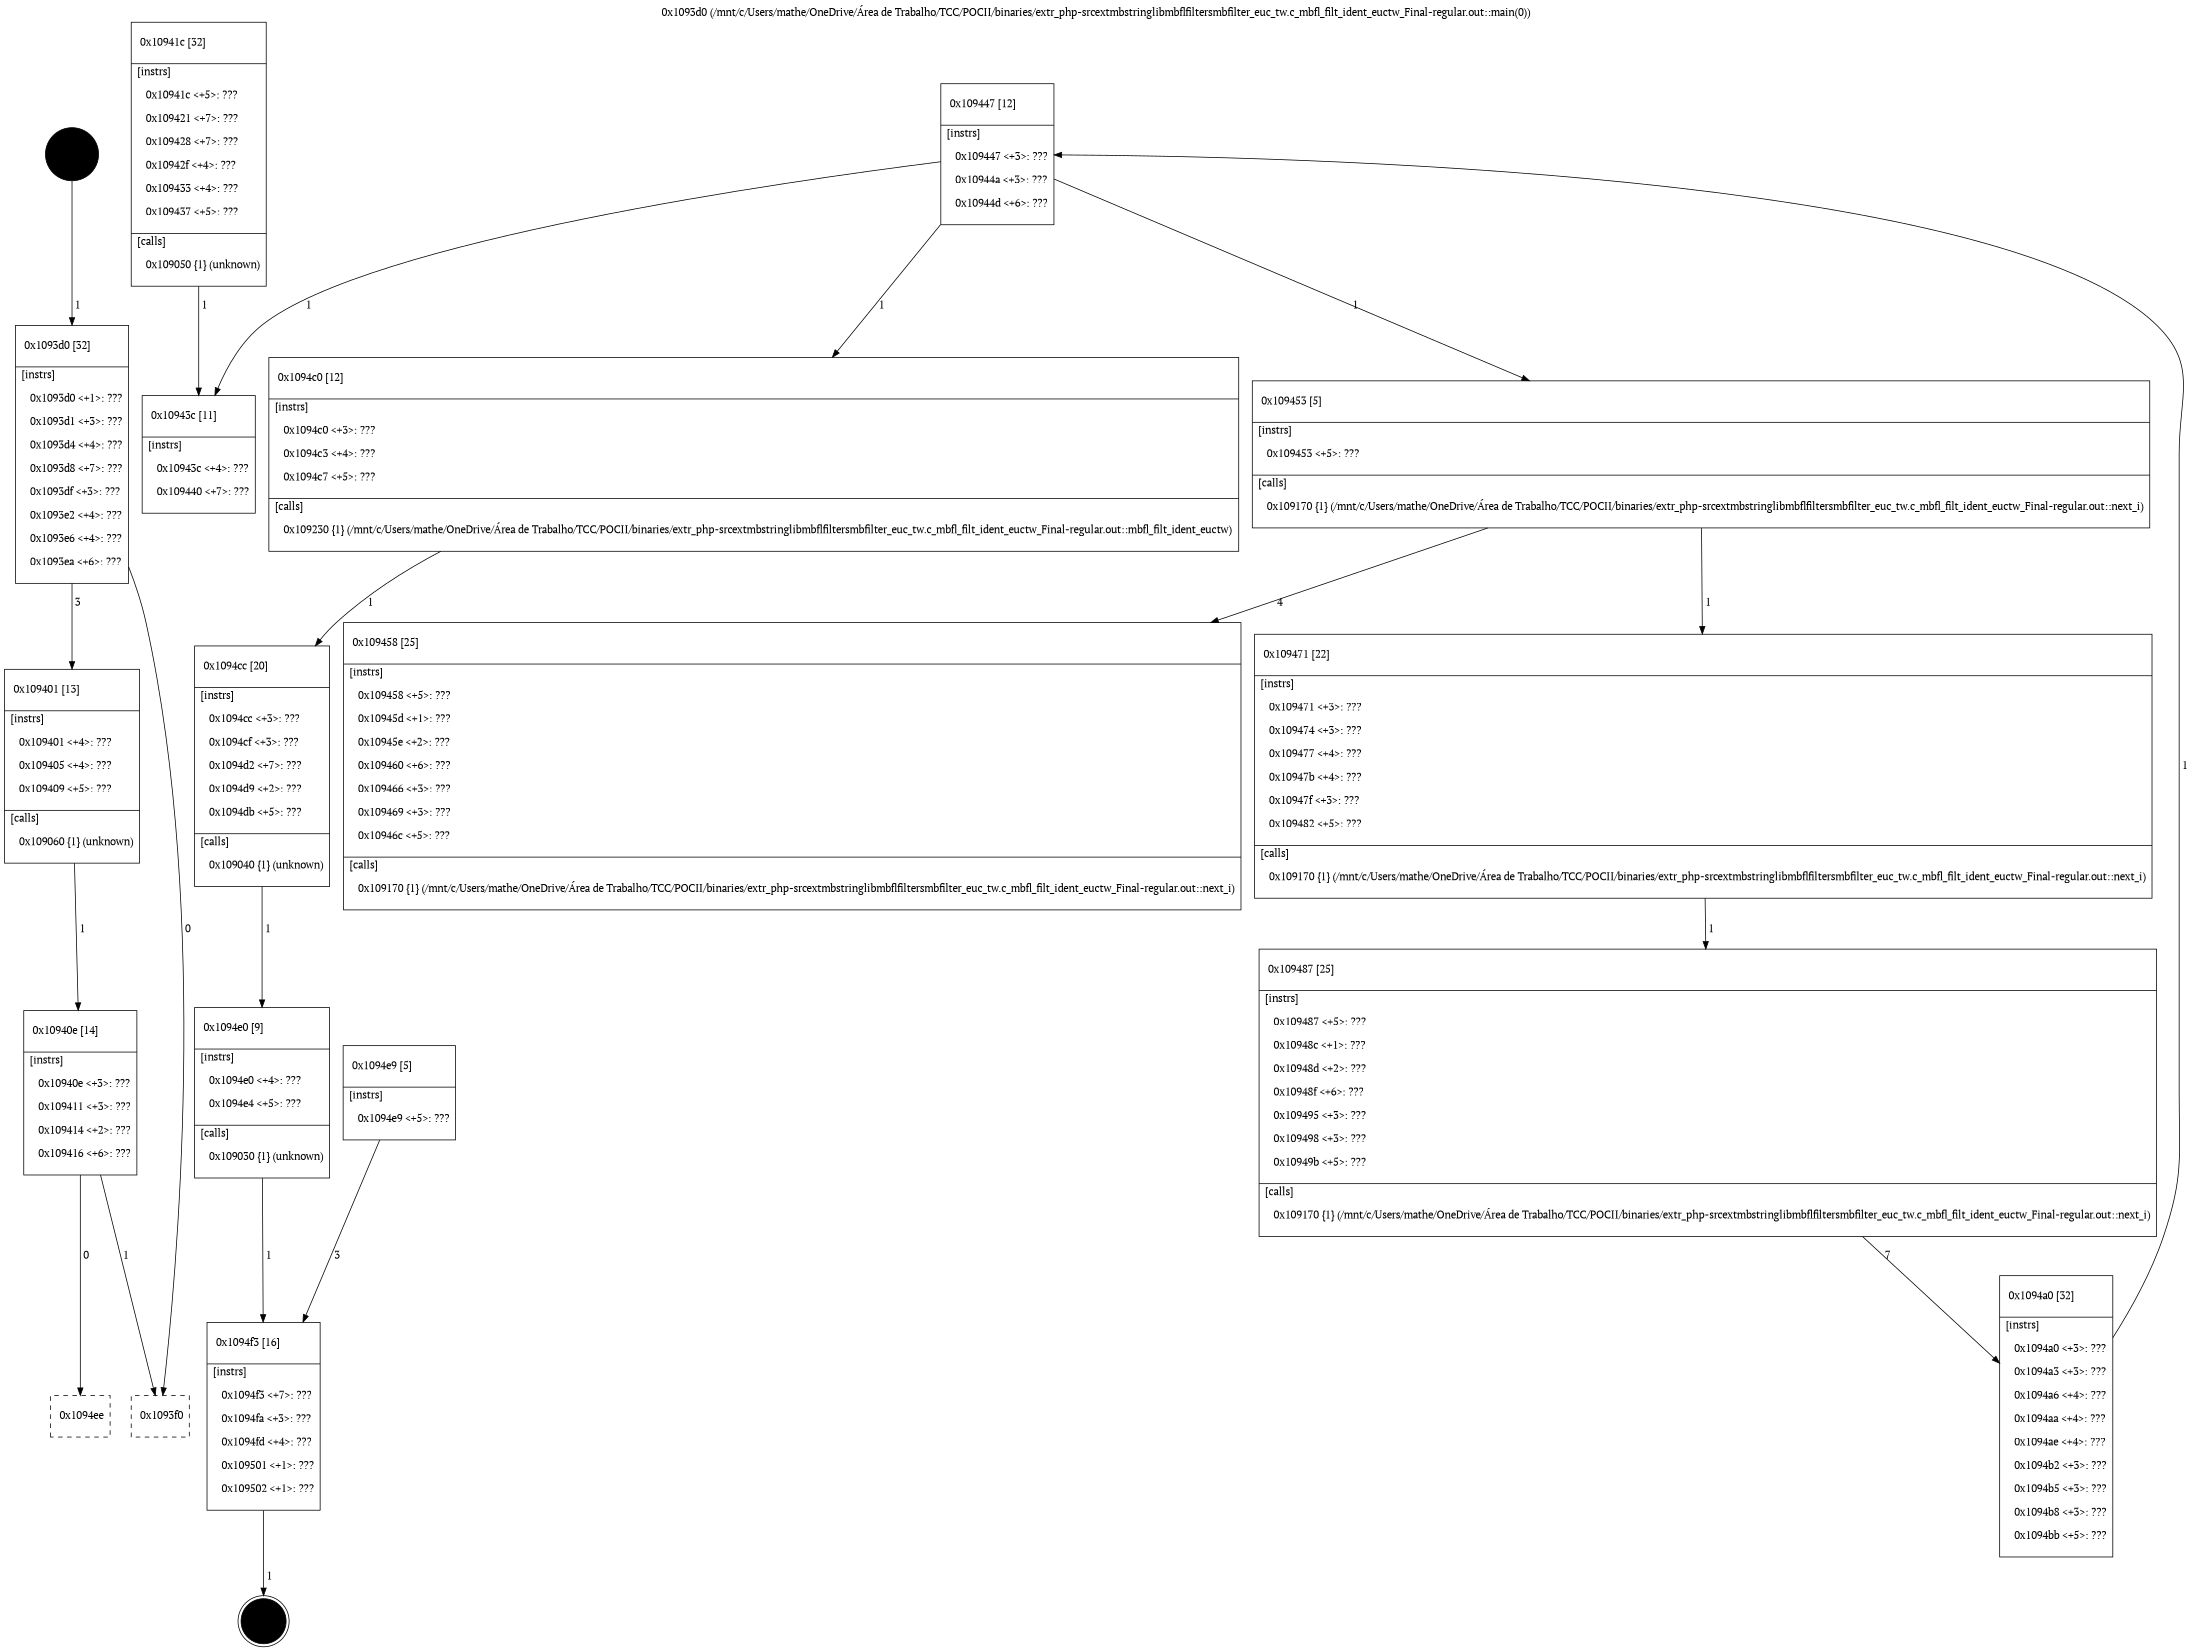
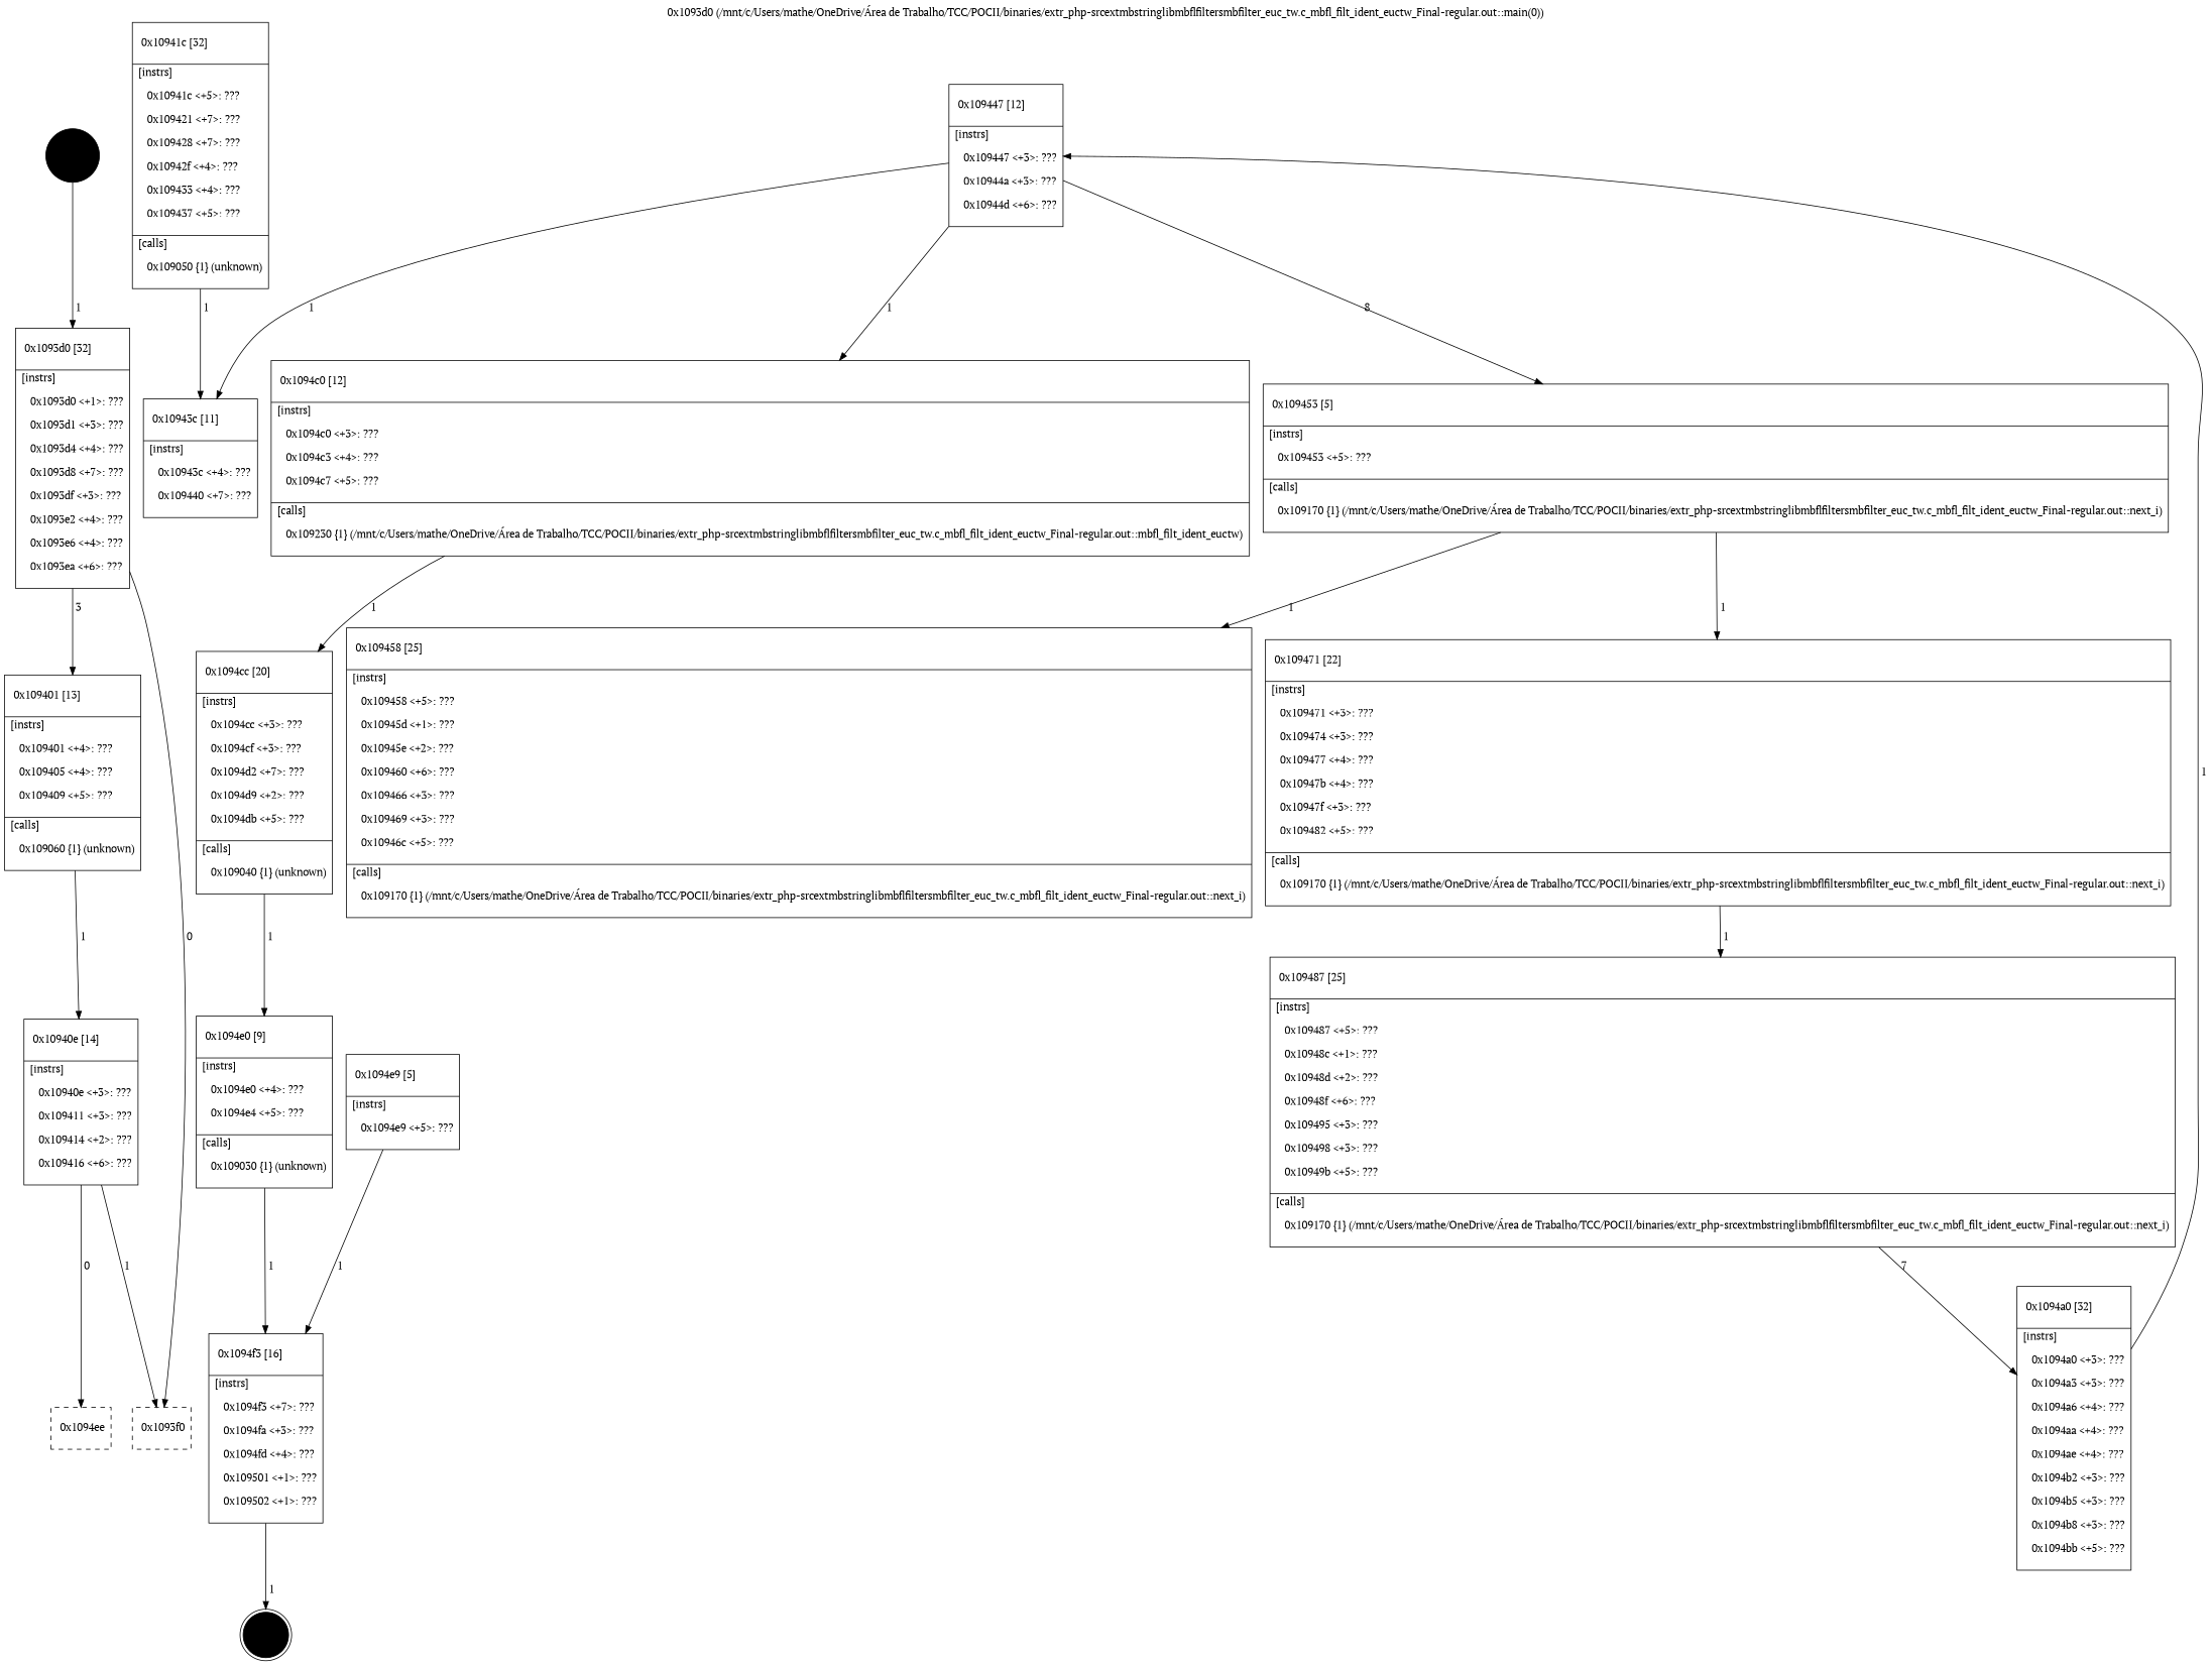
  digraph {
    fontname="PT Serif"
    label="0x1093d0 (/mnt/c/Users/mathe/OneDrive/Área de Trabalho/TCC/POCII/binaries/extr_php-srcextmbstringlibmbflfiltersmbfilter_euc_tw.c_mbfl_filt_ident_euctw_Final-regular.out::main(0))"
    labelloc=t
    node [fontname="PT Serif" shape=record]
    edge [fontname="PT Serif"]
    Entry [fillcolor=black height=0.3 shape=circle style=filled width=0.3]
    n2 [label="{\n     0x1093d0 [32]\l\n     | [instrs]\l\n     &nbsp;&nbsp;0x1093d0 \<+1\>: ???\l\n     &nbsp;&nbsp;0x1093d1 \<+3\>: ???\l\n     &nbsp;&nbsp;0x1093d4 \<+4\>: ???\l\n     &nbsp;&nbsp;0x1093d8 \<+7\>: ???\l\n     &nbsp;&nbsp;0x1093df \<+3\>: ???\l\n     &nbsp;&nbsp;0x1093e2 \<+4\>: ???\l\n     &nbsp;&nbsp;0x1093e6 \<+4\>: ???\l\n     &nbsp;&nbsp;0x1093ea \<+6\>: ???\l\n  }"]
    n3 [label="{\n     0x109401 [13]\l\n     | [instrs]\l\n     &nbsp;&nbsp;0x109401 \<+4\>: ???\l\n     &nbsp;&nbsp;0x109405 \<+4\>: ???\l\n     &nbsp;&nbsp;0x109409 \<+5\>: ???\l\n     | [calls]\l\n     &nbsp;&nbsp;0x109060 \{1\} (unknown)\l\n  }"]
    n4 [label="{\n     0x1093f0\l\n  }" style=dashed]
    n5 [label="{\n     0x10940e [14]\l\n     | [instrs]\l\n     &nbsp;&nbsp;0x10940e \<+3\>: ???\l\n     &nbsp;&nbsp;0x109411 \<+3\>: ???\l\n     &nbsp;&nbsp;0x109414 \<+2\>: ???\l\n     &nbsp;&nbsp;0x109416 \<+6\>: ???\l\n  }"]
    n6 [label="{\n     0x1094ee\l\n  }" style=dashed]
    n7 [label="{\n     0x10941c [32]\l\n     | [instrs]\l\n     &nbsp;&nbsp;0x10941c \<+5\>: ???\l\n     &nbsp;&nbsp;0x109421 \<+7\>: ???\l\n     &nbsp;&nbsp;0x109428 \<+7\>: ???\l\n     &nbsp;&nbsp;0x10942f \<+4\>: ???\l\n     &nbsp;&nbsp;0x109433 \<+4\>: ???\l\n     &nbsp;&nbsp;0x109437 \<+5\>: ???\l\n     | [calls]\l\n     &nbsp;&nbsp;0x109050 \{1\} (unknown)\l\n  }"]
    n8 [label="{\n     0x10943c [11]\l\n     | [instrs]\l\n     &nbsp;&nbsp;0x10943c \<+4\>: ???\l\n     &nbsp;&nbsp;0x109440 \<+7\>: ???\l\n  }"]
    Exit [fillcolor=black height=0.3 peripheries=2 shape=circle style=filled width=0.3]
    n10 [label="{\n     0x109447 [12]\l\n     | [instrs]\l\n     &nbsp;&nbsp;0x109447 \<+3\>: ???\l\n     &nbsp;&nbsp;0x10944a \<+3\>: ???\l\n     &nbsp;&nbsp;0x10944d \<+6\>: ???\l\n  }"]
    n11 [label="{\n     0x1094c0 [12]\l\n     | [instrs]\l\n     &nbsp;&nbsp;0x1094c0 \<+3\>: ???\l\n     &nbsp;&nbsp;0x1094c3 \<+4\>: ???\l\n     &nbsp;&nbsp;0x1094c7 \<+5\>: ???\l\n     | [calls]\l\n     &nbsp;&nbsp;0x109230 \{1\} (/mnt/c/Users/mathe/OneDrive/Área de Trabalho/TCC/POCII/binaries/extr_php-srcextmbstringlibmbflfiltersmbfilter_euc_tw.c_mbfl_filt_ident_euctw_Final-regular.out::mbfl_filt_ident_euctw)\l\n  }"]
    n12 [label="{\n     0x109453 [5]\l\n     | [instrs]\l\n     &nbsp;&nbsp;0x109453 \<+5\>: ???\l\n     | [calls]\l\n     &nbsp;&nbsp;0x109170 \{1\} (/mnt/c/Users/mathe/OneDrive/Área de Trabalho/TCC/POCII/binaries/extr_php-srcextmbstringlibmbflfiltersmbfilter_euc_tw.c_mbfl_filt_ident_euctw_Final-regular.out::next_i)\l\n  }"]
    n13 [label="{\n     0x1094cc [20]\l\n     | [instrs]\l\n     &nbsp;&nbsp;0x1094cc \<+3\>: ???\l\n     &nbsp;&nbsp;0x1094cf \<+3\>: ???\l\n     &nbsp;&nbsp;0x1094d2 \<+7\>: ???\l\n     &nbsp;&nbsp;0x1094d9 \<+2\>: ???\l\n     &nbsp;&nbsp;0x1094db \<+5\>: ???\l\n     | [calls]\l\n     &nbsp;&nbsp;0x109040 \{1\} (unknown)\l\n  }"]
    n14 [label="{\n     0x109458 [25]\l\n     | [instrs]\l\n     &nbsp;&nbsp;0x109458 \<+5\>: ???\l\n     &nbsp;&nbsp;0x10945d \<+1\>: ???\l\n     &nbsp;&nbsp;0x10945e \<+2\>: ???\l\n     &nbsp;&nbsp;0x109460 \<+6\>: ???\l\n     &nbsp;&nbsp;0x109466 \<+3\>: ???\l\n     &nbsp;&nbsp;0x109469 \<+3\>: ???\l\n     &nbsp;&nbsp;0x10946c \<+5\>: ???\l\n     | [calls]\l\n     &nbsp;&nbsp;0x109170 \{1\} (/mnt/c/Users/mathe/OneDrive/Área de Trabalho/TCC/POCII/binaries/extr_php-srcextmbstringlibmbflfiltersmbfilter_euc_tw.c_mbfl_filt_ident_euctw_Final-regular.out::next_i)\l\n  }"]
    n15 [label="{\n     0x109471 [22]\l\n     | [instrs]\l\n     &nbsp;&nbsp;0x109471 \<+3\>: ???\l\n     &nbsp;&nbsp;0x109474 \<+3\>: ???\l\n     &nbsp;&nbsp;0x109477 \<+4\>: ???\l\n     &nbsp;&nbsp;0x10947b \<+4\>: ???\l\n     &nbsp;&nbsp;0x10947f \<+3\>: ???\l\n     &nbsp;&nbsp;0x109482 \<+5\>: ???\l\n     | [calls]\l\n     &nbsp;&nbsp;0x109170 \{1\} (/mnt/c/Users/mathe/OneDrive/Área de Trabalho/TCC/POCII/binaries/extr_php-srcextmbstringlibmbflfiltersmbfilter_euc_tw.c_mbfl_filt_ident_euctw_Final-regular.out::next_i)\l\n  }"]
    n16 [label="{\n     0x1094e0 [9]\l\n     | [instrs]\l\n     &nbsp;&nbsp;0x1094e0 \<+4\>: ???\l\n     &nbsp;&nbsp;0x1094e4 \<+5\>: ???\l\n     | [calls]\l\n     &nbsp;&nbsp;0x109030 \{1\} (unknown)\l\n  }"]
    n17 [label="{\n     0x109487 [25]\l\n     | [instrs]\l\n     &nbsp;&nbsp;0x109487 \<+5\>: ???\l\n     &nbsp;&nbsp;0x10948c \<+1\>: ???\l\n     &nbsp;&nbsp;0x10948d \<+2\>: ???\l\n     &nbsp;&nbsp;0x10948f \<+6\>: ???\l\n     &nbsp;&nbsp;0x109495 \<+3\>: ???\l\n     &nbsp;&nbsp;0x109498 \<+3\>: ???\l\n     &nbsp;&nbsp;0x10949b \<+5\>: ???\l\n     | [calls]\l\n     &nbsp;&nbsp;0x109170 \{1\} (/mnt/c/Users/mathe/OneDrive/Área de Trabalho/TCC/POCII/binaries/extr_php-srcextmbstringlibmbflfiltersmbfilter_euc_tw.c_mbfl_filt_ident_euctw_Final-regular.out::next_i)\l\n  }"]
    n18 [label="{\n     0x1094a0 [32]\l\n     | [instrs]\l\n     &nbsp;&nbsp;0x1094a0 \<+3\>: ???\l\n     &nbsp;&nbsp;0x1094a3 \<+3\>: ???\l\n     &nbsp;&nbsp;0x1094a6 \<+4\>: ???\l\n     &nbsp;&nbsp;0x1094aa \<+4\>: ???\l\n     &nbsp;&nbsp;0x1094ae \<+4\>: ???\l\n     &nbsp;&nbsp;0x1094b2 \<+3\>: ???\l\n     &nbsp;&nbsp;0x1094b5 \<+3\>: ???\l\n     &nbsp;&nbsp;0x1094b8 \<+3\>: ???\l\n     &nbsp;&nbsp;0x1094bb \<+5\>: ???\l\n  }"]
    n19 [label="{\n     0x1094f3 [16]\l\n     | [instrs]\l\n     &nbsp;&nbsp;0x1094f3 \<+7\>: ???\l\n     &nbsp;&nbsp;0x1094fa \<+3\>: ???\l\n     &nbsp;&nbsp;0x1094fd \<+4\>: ???\l\n     &nbsp;&nbsp;0x109501 \<+1\>: ???\l\n     &nbsp;&nbsp;0x109502 \<+1\>: ???\l\n  }"]
    n20 [label="{\n     0x1094e9 [5]\l\n     | [instrs]\l\n     &nbsp;&nbsp;0x1094e9 \<+5\>: ???\l\n  }"]
    Entry -> n2 [label=" 1"]
    n2 -> n3 [label=" 3"]
    n2 -> n4 [label=" 0"]
    n3 -> n5 [label=" 1"]
    n5 -> n4 [label=" 1"]
    n5 -> n6 [label=" 0"]
    n7 -> n8 [label=" 1"]
    n10 -> n8 [label=" 1"]
    n10 -> n11 [label=" 1"]
-   n10 -> n12 [label=" 1"]
+   n10 -> n12 [label=" 8"]
    n11 -> n13 [label=" 1"]
-   n12 -> n14 [label=" 4"]
+   n12 -> n14 [label=" 1"]
    n12 -> n15 [label=" 1"]
    n13 -> n16 [label=" 1"]
    n15 -> n17 [label=" 1"]
    n16 -> n19 [label=" 1"]
    n17 -> n18 [label=" 7"]
    n18 -> n10 [label=" 1"]
    n19 -> Exit [label=" 1"]
-   n20 -> n19 [label=" 3"]
+   n20 -> n19 [label=" 1"]
  }
